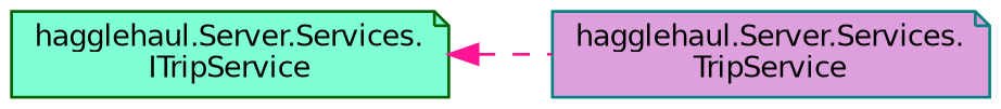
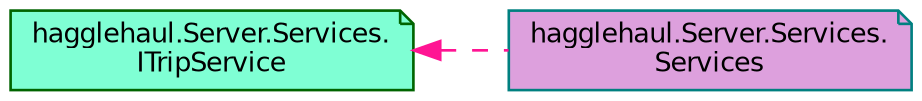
  digraph {
    rankdir=LR
    node [fontname=Helvetica fontsize=10 shape=note style=filled]
    n1 [color=darkgreen fillcolor=aquamarine height=0.2 label="hagglehaul.Server.Services.\lITripService" width=0.4]
-   n2 [color=teal fillcolor=plum height=0.2 label="hagglehaul.Server.Services.\lTripService" width=0.4]
+   n2 [color=teal fillcolor=plum height=0.2 label="hagglehaul.Server.Services.\lServices" width=0.4]
    n1 -> n2 [color=deeppink dir=back fontname=Helvetica fontsize=10 labelfontname=Helvetica labelfontsize=10 style=dashed]
  }
